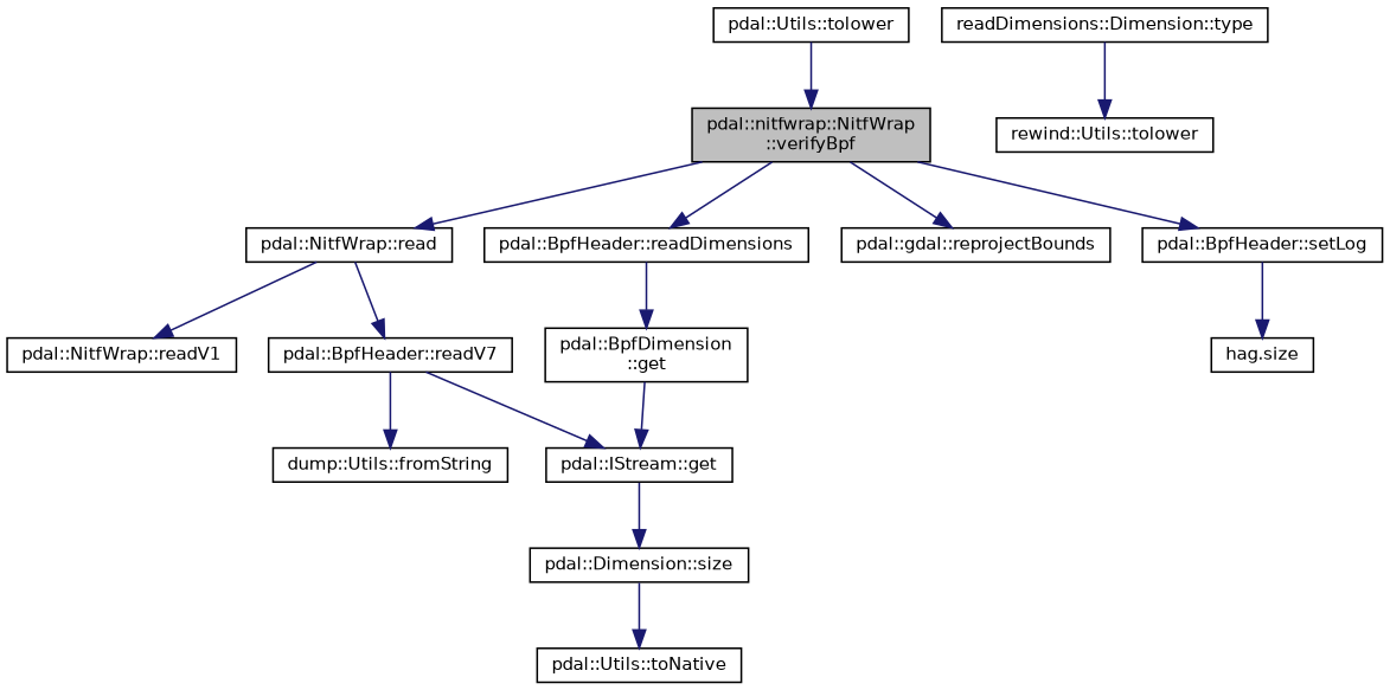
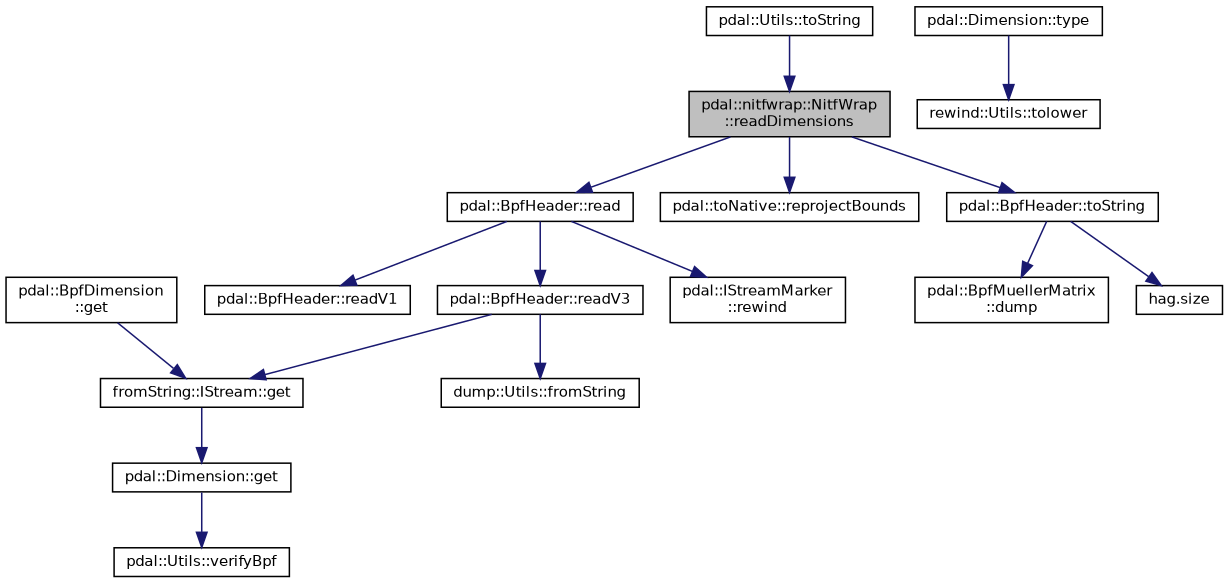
  digraph {
    rankdir=TB
    node [color=black fillcolor=white fontname=Helvetica fontsize=10 shape=record style=filled]
    edge [color=midnightblue fontname=Helvetica fontsize=10 labelfontname=Helvetica labelfontsize=10 style=solid]
-   n1 [fillcolor=grey75 fontcolor=black height=0.2 label="pdal::nitfwrap::NitfWrap\l::verifyBpf" width=0.4]
-   n2 [height=0.2 label="pdal::NitfWrap::read" width=0.4]
-   n3 [height=0.2 label="pdal::BpfHeader::readDimensions" width=0.4]
-   n4 [height=0.2 label="pdal::gdal::reprojectBounds" width=0.4]
-   n5 [height=0.2 label="pdal::BpfHeader::setLog" width=0.4]
-   n6 [height=0.2 label="pdal::NitfWrap::readV1" width=0.4]
-   n7 [height=0.2 label="pdal::BpfHeader::readV7" width=0.4]
+   n1 [fillcolor=grey75 fontcolor=black height=0.2 label="pdal::nitfwrap::NitfWrap\l::readDimensions" width=0.4]
+   n2 [height=0.2 label="pdal::BpfHeader::read" width=0.4]
+   n4 [height=0.2 label="pdal::toNative::reprojectBounds" width=0.4]
+   n5 [height=0.2 label="pdal::BpfHeader::toString" width=0.4]
+   n6 [height=0.2 label="pdal::BpfHeader::readV1" width=0.4]
+   n7 [height=0.2 label="pdal::BpfHeader::readV3" width=0.4]
+   n8 [height=0.2 label="pdal::IStreamMarker\l::rewind" width=0.4]
    n9 [height=0.2 label="pdal::BpfDimension\l::get" width=0.4]
+   n10 [height=0.2 label="pdal::BpfMuellerMatrix\l::dump" width=0.4]
    n11 [height=0.2 label="hag.size" width=0.4]
-   n12 [height=0.2 label="pdal::Utils::tolower" width=0.4]
+   n12 [height=0.2 label="pdal::Utils::toString" width=0.4]
    n13 [height=0.2 label="dump::Utils::fromString" width=0.4]
-   n14 [height=0.2 label="pdal::IStream::get" width=0.4]
-   n15 [height=0.2 label="pdal::Dimension::size" width=0.4]
-   n16 [height=0.2 label="pdal::Utils::toNative" width=0.4]
-   n17 [height=0.2 label="readDimensions::Dimension::type" width=0.4]
+   n14 [height=0.2 label="fromString::IStream::get" width=0.4]
+   n15 [height=0.2 label="pdal::Dimension::get" width=0.4]
+   n16 [height=0.2 label="pdal::Utils::verifyBpf" width=0.4]
+   n17 [height=0.2 label="pdal::Dimension::type" width=0.4]
    n18 [height=0.2 label="rewind::Utils::tolower" width=0.4]
    n1 -> n2
-   n1 -> n3
    n1 -> n4
    n1 -> n5
    n2 -> n6
    n2 -> n7
-   n3 -> n9
+   n2 -> n8
+   n5 -> n10
    n5 -> n11
    n7 -> n13
    n7 -> n14
    n9 -> n14
    n12 -> n1
    n14 -> n15
    n15 -> n16
    n17 -> n18
  }
